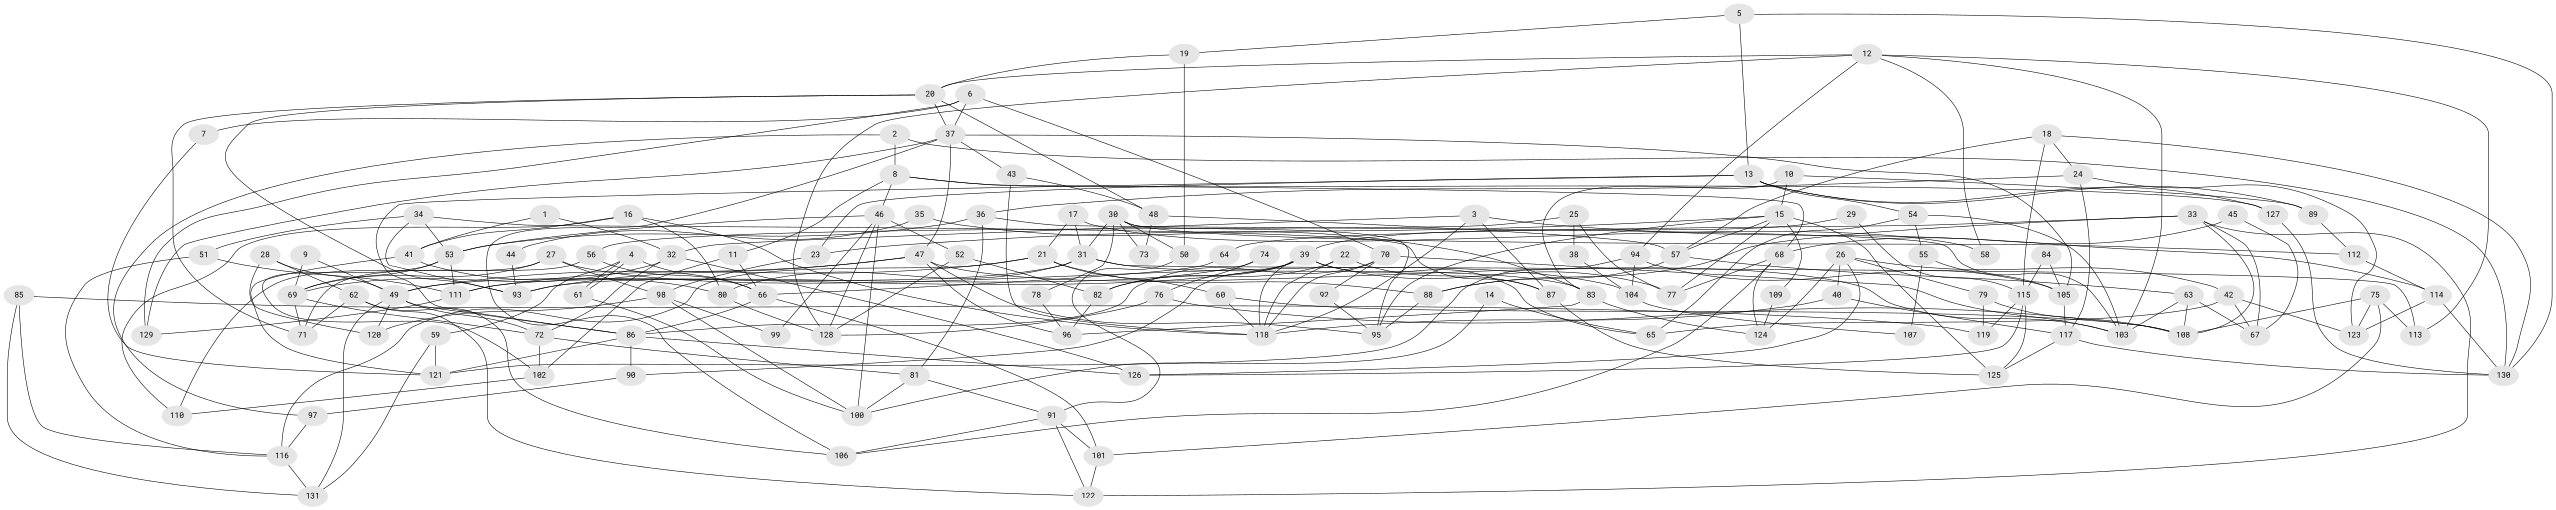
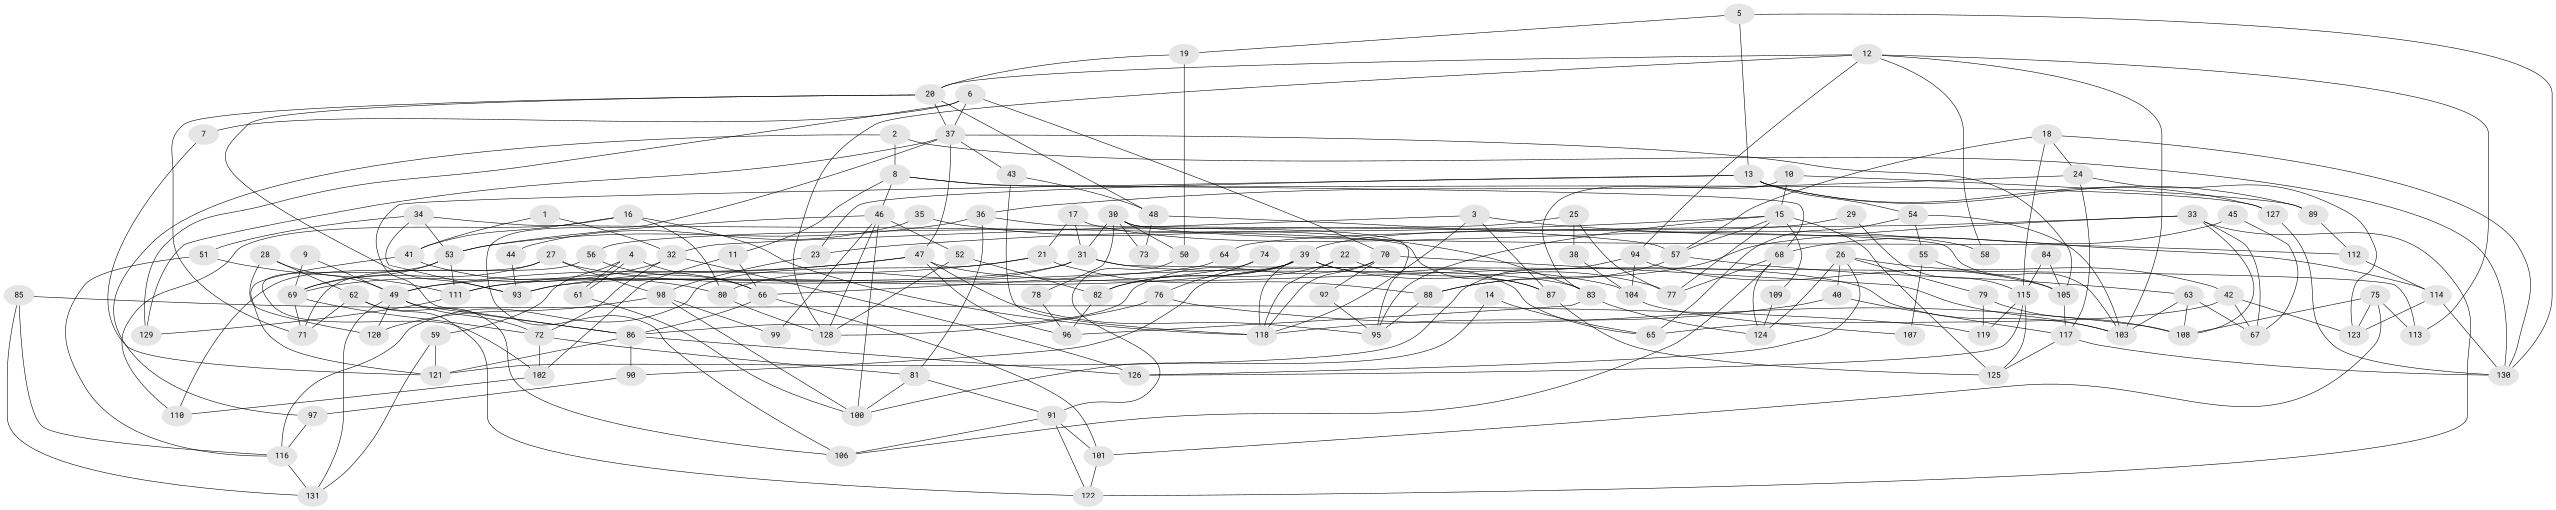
  graph {
    fontname="Roboto Mono"
    node [color=gray90 fontname="Roboto Mono" style=filled]
    edge [fontname="Roboto Mono"]
    1
    32
    41
    69
    126
    72
    121
    80
    2
    8
    97
    130
    11
    46
    68
    127
    116
    3
    87
    114
    118
    125
    123
    4
    59
    61
    66
    131
    100
    86
    101
    5
    13
    19
    89
    23
    54
    20
    50
    6
    7
    37
    70
    129
    43
    47
    105
    106
    103
    92
    102
    128
    53
    52
    99
    77
    124
    9
    49
    120
    71
    10
    15
    83
    57
    95
    109
    96
    112
    40
    117
    110
    12
    58
    94
    113
    48
    93
    104
    98
    65
    55
    90
    14
    88
    63
    16
    17
    21
    31
-   60
    111
    18
    24
    115
    36
    119
    91
    73
    108
    22
    82
    81
    25
    38
    56
    26
    42
    79
    67
    27
    107
    28
    62
    122
    29
    39
    30
    78
    33
    64
    34
    51
    35
    44
    45
    74
    76
    75
    84
    85
    1 -- 32
    1 -- 41
    32 -- 69
    32 -- 126
    32 -- 72
    41 -- 121
    41 -- 80
    69 -- 72
    69 -- 71
    72 -- 102
    72 -- 81
    80 -- 128
    2 -- 8
    2 -- 97
    2 -- 130
    8 -- 11
    8 -- 46
    8 -- 68
    8 -- 127
    97 -- 116
    11 -- 66
    11 -- 102
    46 -- 100
    46 -- 128
    46 -- 53
    46 -- 52
    46 -- 99
    68 -- 106
    68 -- 77
    68 -- 124
    127 -- 130
    116 -- 131
    3 -- 32
    3 -- 87
    3 -- 114
    3 -- 118
    87 -- 125
    114 -- 130
    114 -- 123
    4 -- 59
    4 -- 61
    4 -- 61
    4 -- 66
    59 -- 121
    59 -- 131
    61 -- 100
    66 -- 86
    66 -- 101
    86 -- 126
    86 -- 121
    86 -- 90
    101 -- 122
    5 -- 130
    5 -- 13
    5 -- 19
    13 -- 127
    13 -- 86
    13 -- 89
    13 -- 23
    13 -- 54
    19 -- 20
    19 -- 50
    89 -- 112
    23 -- 98
    54 -- 103
    54 -- 65
    54 -- 55
    20 -- 37
    20 -- 71
    20 -- 48
    20 -- 93
    50 -- 91
    6 -- 7
    6 -- 37
    6 -- 70
    6 -- 129
    7 -- 121
    37 -- 129
    37 -- 43
    37 -- 47
    37 -- 105
    37 -- 106
    70 -- 118
    70 -- 86
    70 -- 103
    70 -- 92
    43 -- 118
    43 -- 48
    47 -- 103
    47 -- 49
    47 -- 95
    47 -- 96
    47 -- 93
    105 -- 117
    92 -- 95
    102 -- 110
    53 -- 69
    53 -- 102
    53 -- 111
    52 -- 128
    52 -- 82
    9 -- 69
    9 -- 49
    49 -- 72
    49 -- 131
    49 -- 86
    49 -- 120
    10 -- 89
    10 -- 15
    10 -- 83
    15 -- 125
    15 -- 23
    15 -- 77
    15 -- 57
    15 -- 95
    15 -- 109
    83 -- 124
    83 -- 96
    57 -- 88
    57 -- 63
    109 -- 124
    112 -- 114
    40 -- 118
    40 -- 117
    117 -- 130
    117 -- 125
    12 -- 20
    12 -- 103
    12 -- 128
    12 -- 58
    12 -- 94
    12 -- 113
    94 -- 121
    94 -- 105
    94 -- 104
    48 -- 57
    48 -- 73
    104 -- 107
    98 -- 100
    98 -- 99
    98 -- 120
    55 -- 105
    55 -- 107
    90 -- 97
    14 -- 100
    14 -- 65
    88 -- 95
    63 -- 103
    63 -- 108
    63 -- 67
    16 -- 41
    16 -- 80
    16 -- 118
    16 -- 110
    17 -- 58
    17 -- 21
    17 -- 31
    21 -- 116
    21 -- 88
-   21 -- 60
    21 -- 111
    31 -- 80
    31 -- 83
    31 -- 113
    31 -- 111
-   60 -- 118
-   60 -- 108
    111 -- 129
    18 -- 130
    18 -- 57
    18 -- 24
    18 -- 115
    24 -- 123
    24 -- 117
    24 -- 36
    115 -- 126
    115 -- 125
    115 -- 119
    36 -- 103
    36 -- 53
    36 -- 81
    91 -- 101
    91 -- 106
    91 -- 122
    22 -- 87
    22 -- 118
    22 -- 82
    82 -- 96
    81 -- 100
    81 -- 91
    25 -- 77
    25 -- 38
    25 -- 56
    38 -- 104
    56 -- 66
    56 -- 71
    26 -- 126
    26 -- 124
    26 -- 40
    26 -- 42
    26 -- 79
    42 -- 123
    42 -- 65
    42 -- 67
    79 -- 119
    79 -- 108
    27 -- 69
    27 -- 110
    27 -- 104
    27 -- 98
    28 -- 49
    28 -- 120
    28 -- 62
    62 -- 106
    62 -- 71
    62 -- 122
    29 -- 115
    29 -- 39
    39 -- 118
    39 -- 77
    39 -- 49
    39 -- 65
    39 -- 90
    39 -- 82
    30 -- 50
    30 -- 95
    30 -- 112
    30 -- 31
    30 -- 73
    30 -- 78
    78 -- 96
    33 -- 88
    33 -- 108
    33 -- 67
    33 -- 122
    33 -- 64
    64 -- 66
    34 -- 87
    34 -- 53
    34 -- 93
    34 -- 51
    51 -- 116
    51 -- 111
    35 -- 83
    35 -- 44
    44 -- 93
    45 -- 68
    45 -- 67
    74 -- 93
    74 -- 76
    76 -- 128
    76 -- 108
    75 -- 123
    75 -- 101
    75 -- 113
    75 -- 108
    84 -- 105
    84 -- 115
    85 -- 116
    85 -- 131
    85 -- 119
  }
